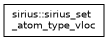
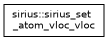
  digraph {
    rankdir=LR
-   n1 [color=black fillcolor=white fontname=Helvetica fontsize=10 height=0.2 label="sirius::sirius_set\l_atom_type_vloc" shape=record style=filled width=0.4]
+   n1 [color=black fillcolor=white fontname=Helvetica fontsize=10 height=0.2 label="sirius::sirius_set\l_atom_vloc_vloc" shape=record style=filled width=0.4]
  }
